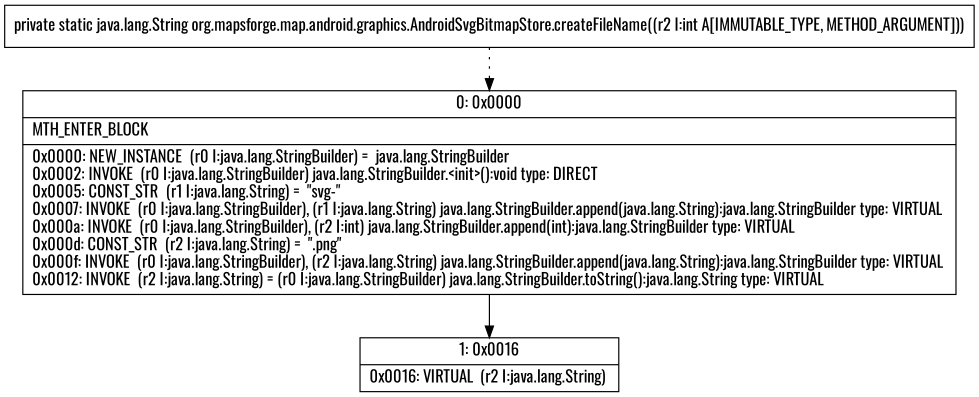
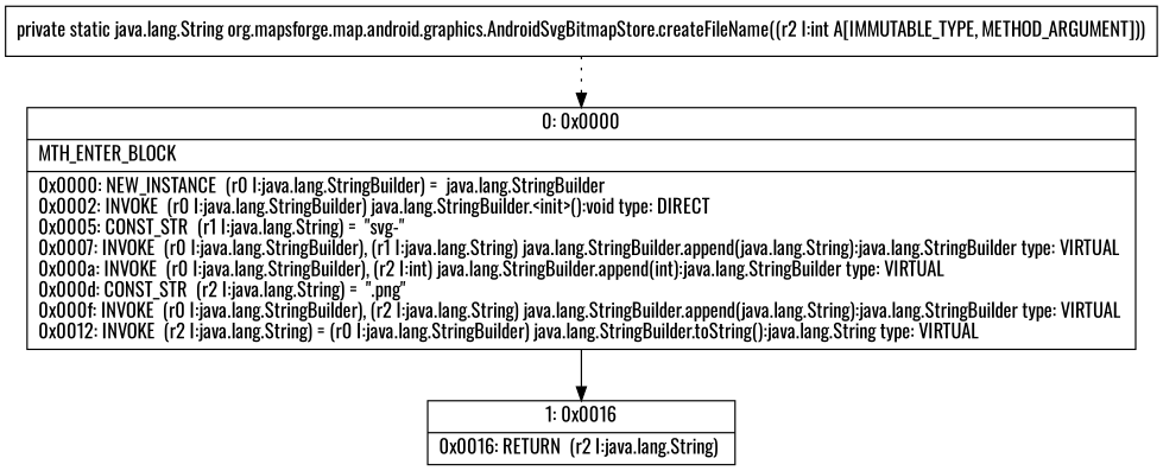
  digraph {
    fontname=Oswald
    node [shape=record fontname=Oswald]
    edge [color=black fontname=Oswald]
    n1 [label="{0\:\ 0x0000|MTH_ENTER_BLOCK\l|0x0000: NEW_INSTANCE  (r0 I:java.lang.StringBuilder) =  java.lang.StringBuilder \l0x0002: INVOKE  (r0 I:java.lang.StringBuilder) java.lang.StringBuilder.\<init\>():void type: DIRECT \l0x0005: CONST_STR  (r1 I:java.lang.String) =  \"svg\-\" \l0x0007: INVOKE  (r0 I:java.lang.StringBuilder), (r1 I:java.lang.String) java.lang.StringBuilder.append(java.lang.String):java.lang.StringBuilder type: VIRTUAL \l0x000a: INVOKE  (r0 I:java.lang.StringBuilder), (r2 I:int) java.lang.StringBuilder.append(int):java.lang.StringBuilder type: VIRTUAL \l0x000d: CONST_STR  (r2 I:java.lang.String) =  \".png\" \l0x000f: INVOKE  (r0 I:java.lang.StringBuilder), (r2 I:java.lang.String) java.lang.StringBuilder.append(java.lang.String):java.lang.StringBuilder type: VIRTUAL \l0x0012: INVOKE  (r2 I:java.lang.String) = (r0 I:java.lang.StringBuilder) java.lang.StringBuilder.toString():java.lang.String type: VIRTUAL \l}"]
-   n2 [label="{1\:\ 0x0016|0x0016: VIRTUAL  (r2 I:java.lang.String) \l}"]
+   n2 [label="{1\:\ 0x0016|0x0016: RETURN  (r2 I:java.lang.String) \l}"]
    n3 [label="{private static java.lang.String org.mapsforge.map.android.graphics.AndroidSvgBitmapStore.createFileName((r2 I:int A[IMMUTABLE_TYPE, METHOD_ARGUMENT])) }"]
    n1 -> n2 [style=solid]
    n3 -> n1 [style=dotted]
  }
